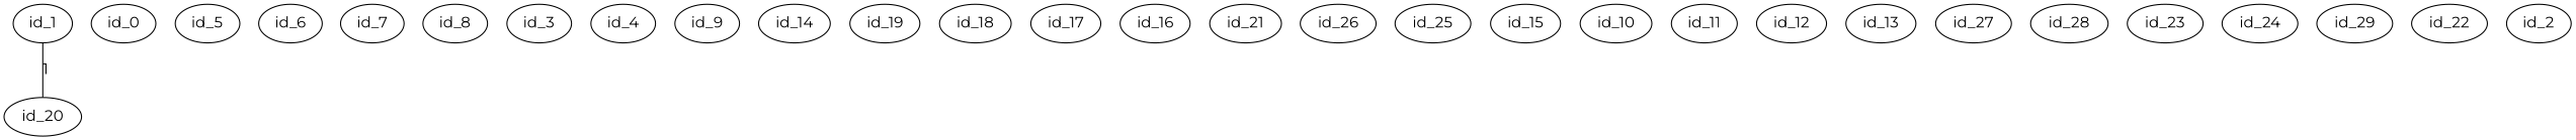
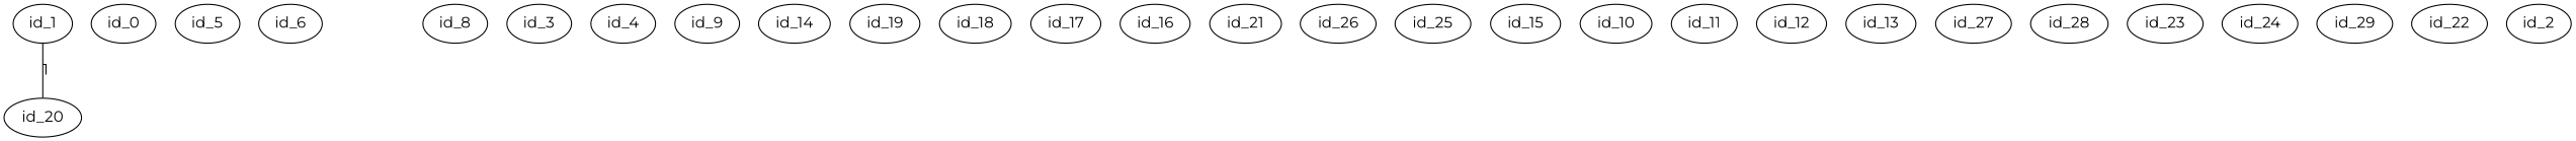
  graph {
    fontname=Montserrat
    node [fontname=Montserrat]
    id_1
    id_20
    id_0
    id_5
    id_6
-   id_7
    id_8
    id_3
    id_4
    id_9
    id_14
    id_19
    id_18
    id_17
    id_16
    id_21
    id_26
    id_25
    id_15
    id_10
    id_11
    id_12
    id_13
    id_27
    id_28
    id_23
    id_24
    id_29
    id_22
    id_2
    id_1 -- id_20 [label=1 fontname=Montserrat]
  }
